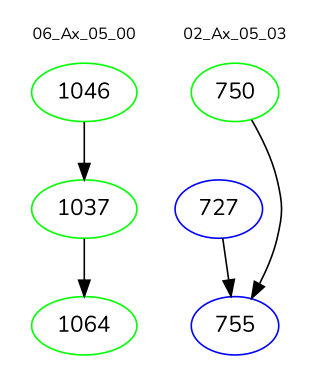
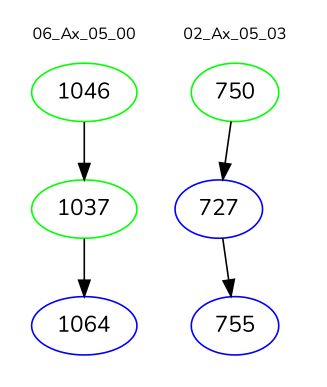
  digraph {
    fontname=Nunito
    node [color=green fontname=Nunito]
    edge [color=black fontname=Nunito]
    n1 [label=1046]
    n2 [label=1037]
-   n3 [label=1064]
+   n3 [color=blue label=1064]
    n4 [label=750]
    n5 [color=blue label=727]
    n6 [color=blue label=755]
    subgraph cluster_1 {
      color=white
      fontsize=10
      label="06_Ax_05_00"
      n1
      n2
      n3
    }
    subgraph cluster_2 {
      color=white
      fontsize=10
      label="02_Ax_05_03"
      n4
      n5
      n6
    }
    n1 -> n2
    n2 -> n3
-   n4 -> n6
+   n4 -> n5
    n5 -> n6
  }
